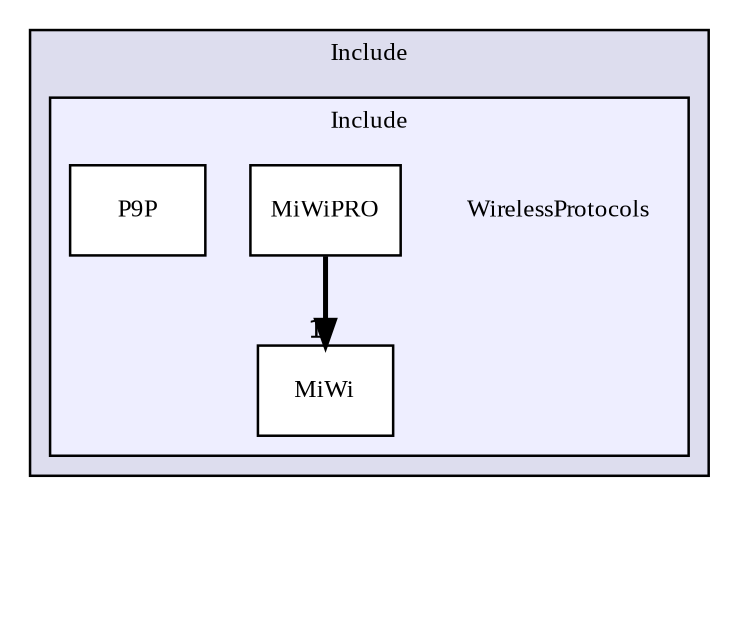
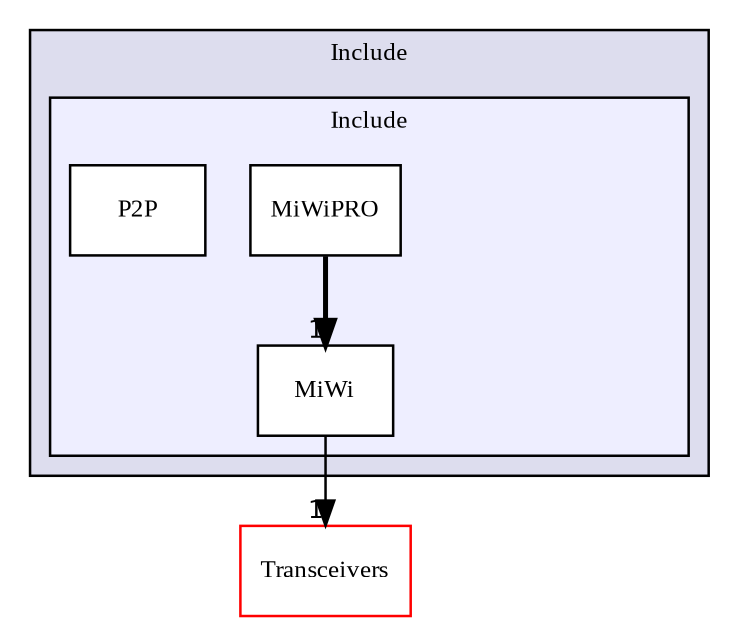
  digraph {
    compound=true
    fontname="Liberation Serif"
    node [fontname="Liberation Serif" fontsize=10 shape=box color=black fillcolor=white style=filled]
    edge [fontname="Liberation Serif" headlabel=1 labeldistance=1.5 labelfontname=Helvetica labelfontsize=10]
-   n1 [label=WirelessProtocols shape=plaintext color="" fillcolor="" style=""]
    n2 [label=MiWi]
    n3 [label=MiWiPRO]
-   n4 [label=P9P]
+   n4 [label=P2P]
+   n5 [color=red label=Transceivers]
    subgraph cluster_1 {
      bgcolor="#ddddee"
      fontsize=10
      label=Include
      pencolor=black
      subgraph cluster_2 {
        bgcolor="#eeeeff"
        fontsize=10
        label=Include
        pencolor=black
-       n1
        n2
        n3
        n4
      }
    }
+   n2 -> n5 [style=solid]
    n3 -> n2 [style=bold]
  }
